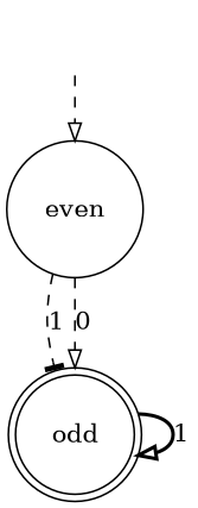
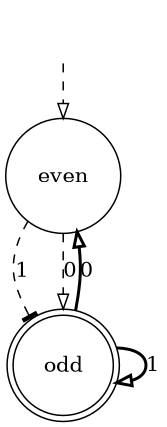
  digraph {
    edge [style=dashed arrowhead=onormal]
    n1 [label=<<TABLE BORDER="0" CELLBORDER="" CELLSPACING="0"><TR><TD>_nil</TD></TR></TABLE>> style=invis]
    n2 [label=<<TABLE BORDER="0" CELLBORDER="0" CELLSPACING="0"><TR><TD>even</TD></TR></TABLE>> shape=circle]
    n3 [label=<<TABLE BORDER="0" CELLBORDER="0" CELLSPACING="0"><TR><TD>odd</TD></TR></TABLE>> shape=doublecircle]
    n1 -> n2
    n2 -> n3 [label=1 arrowhead=tee]
    n2 -> n3 [label=0]
+   n3 -> n2 [label=0 style=bold]
    n3 -> n3 [label=1 style=bold]
  }
